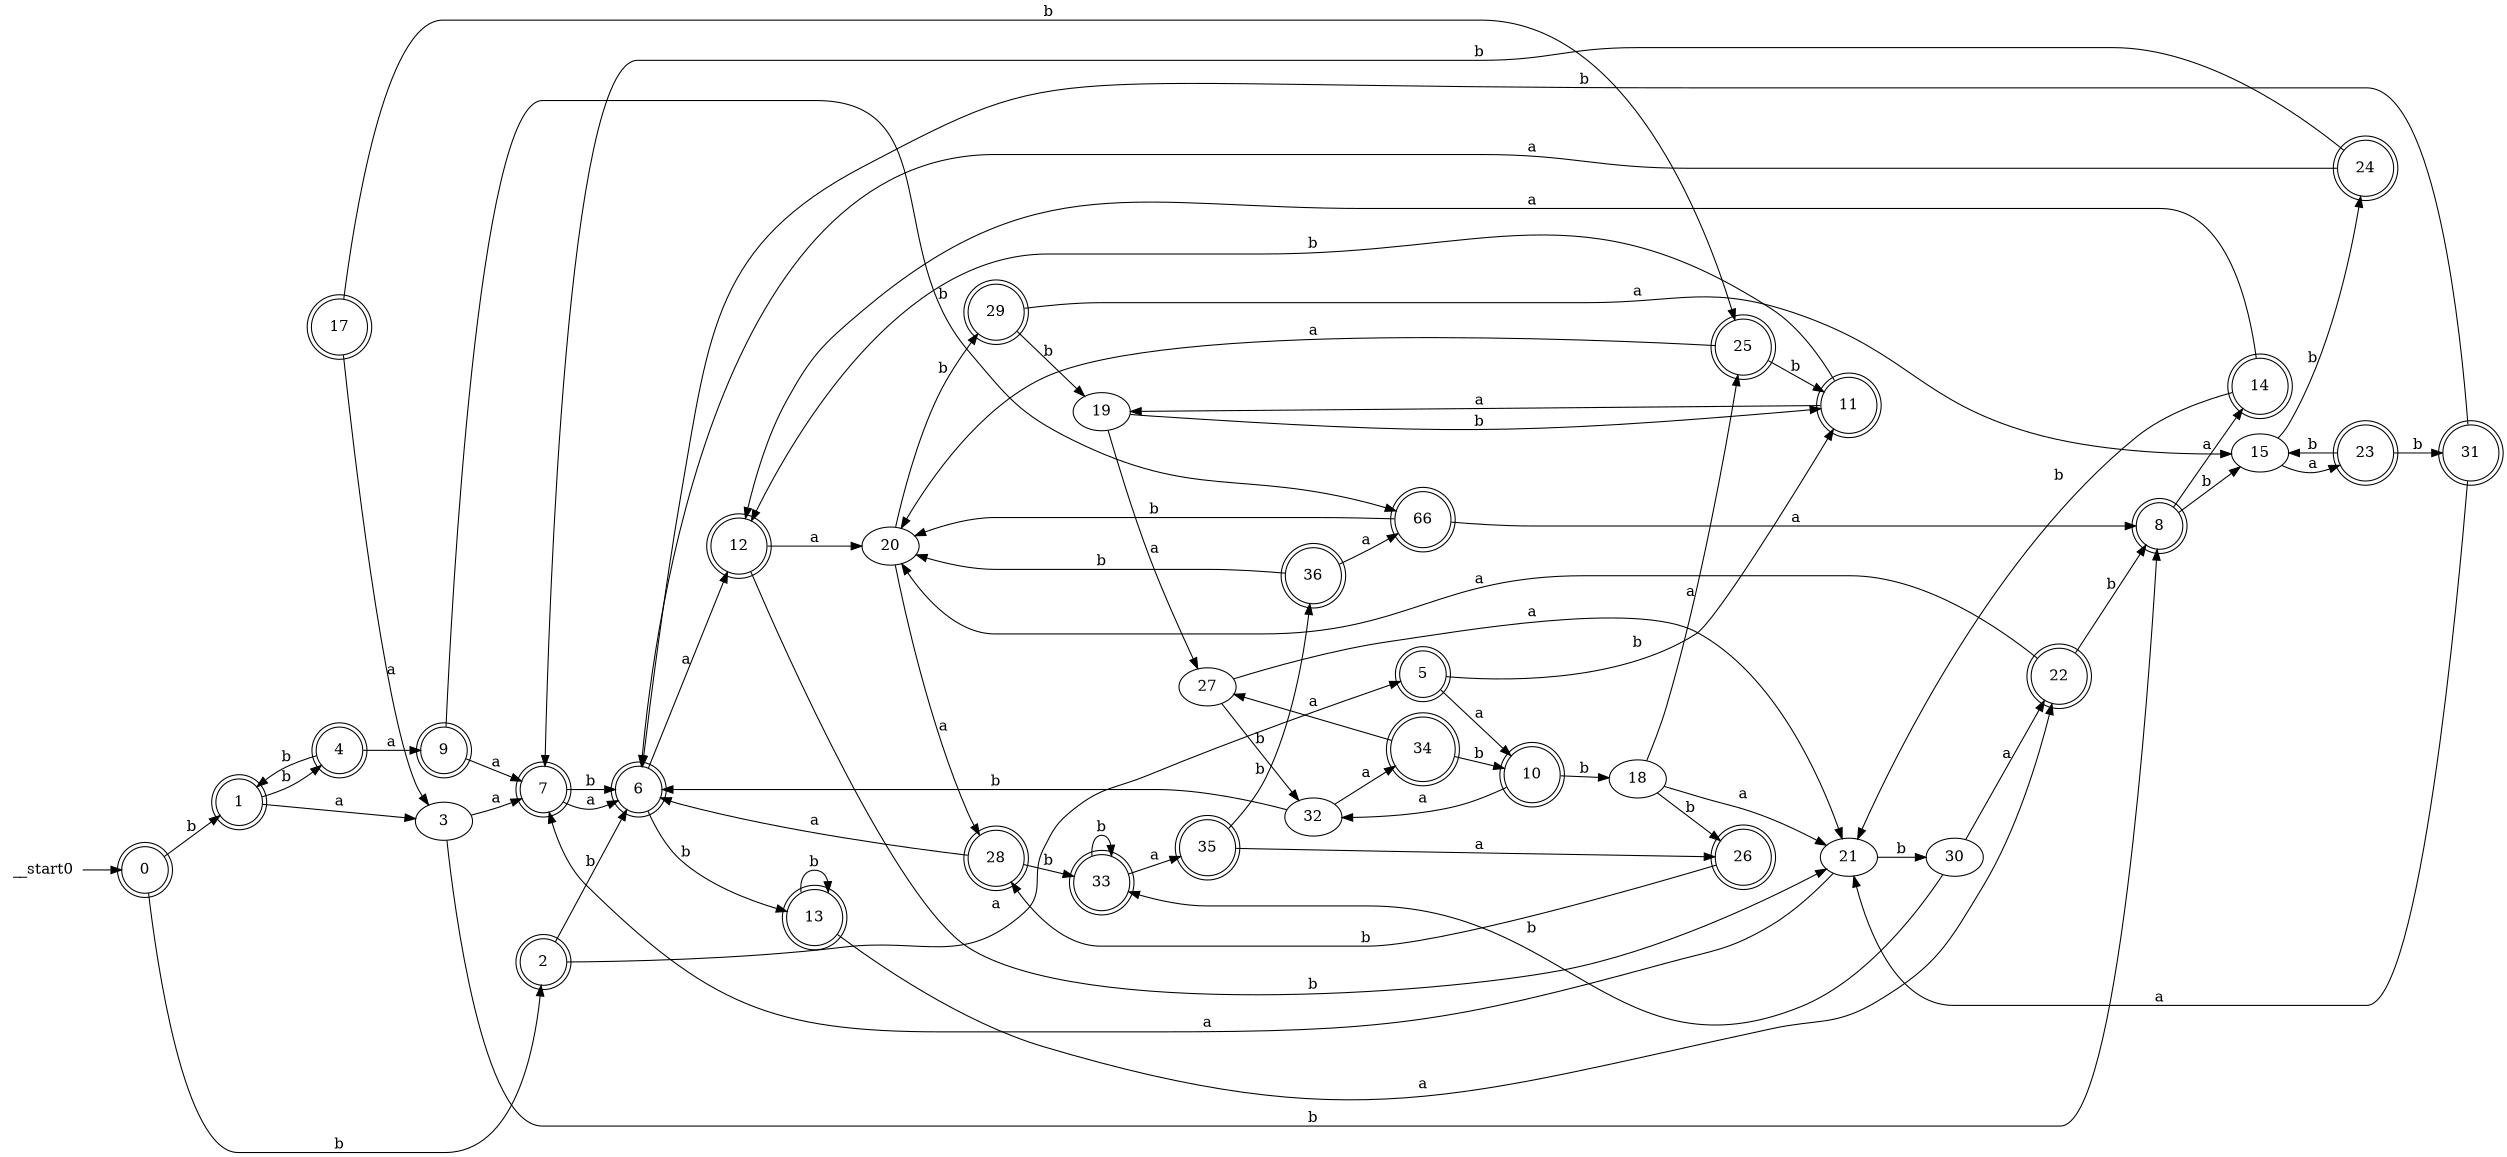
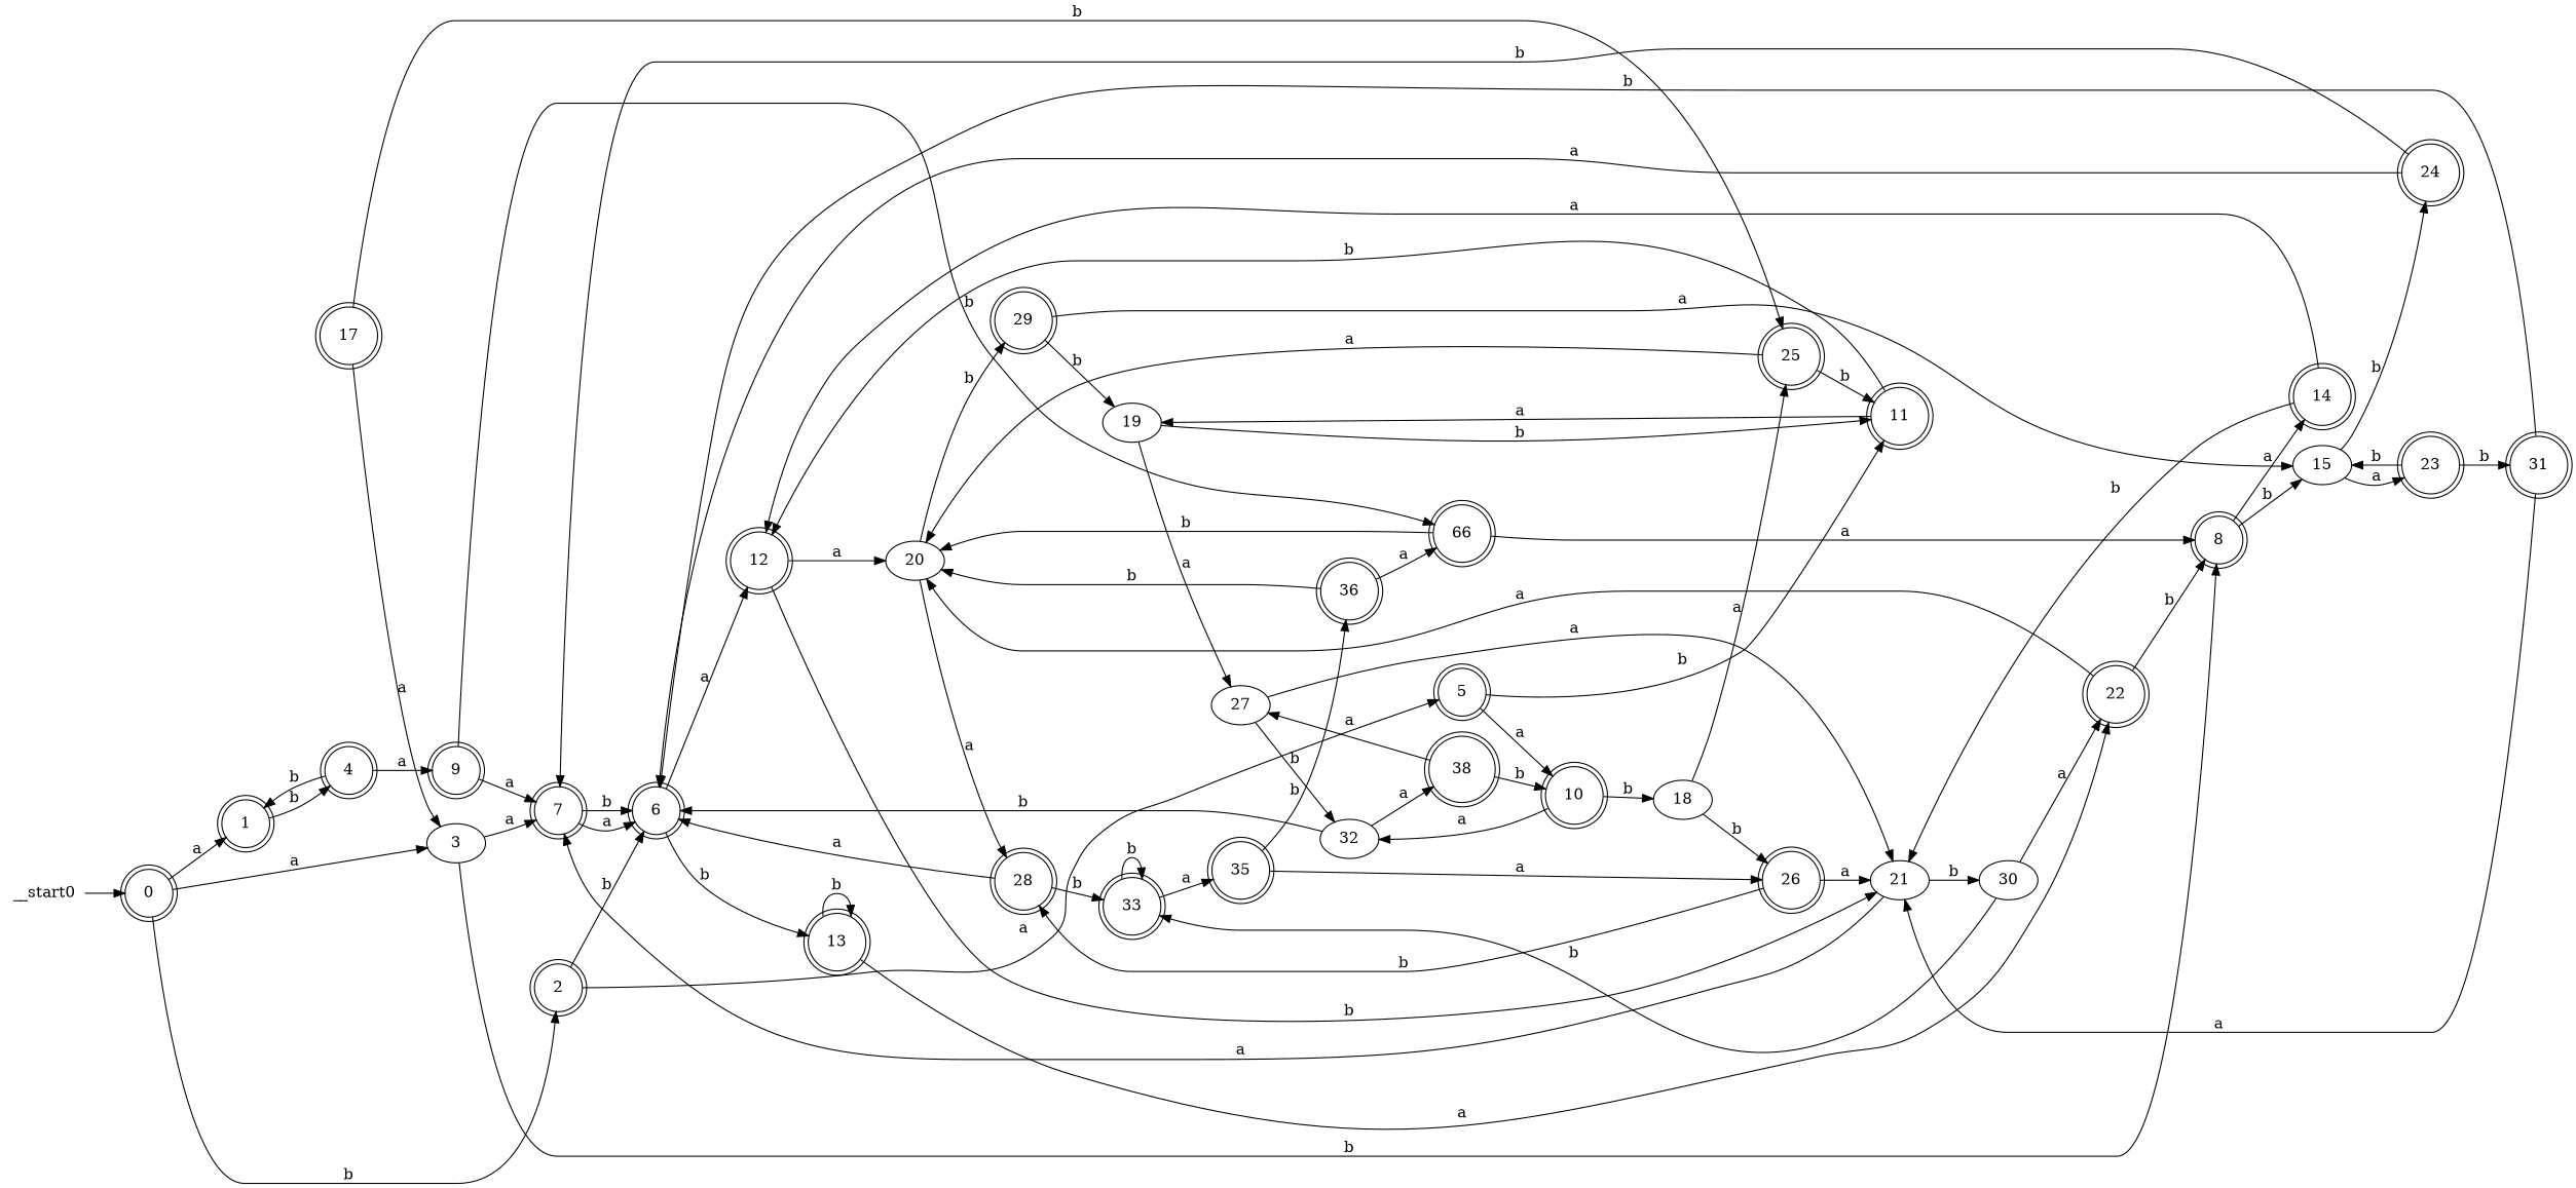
  digraph {
    rankdir=LR
    node [shape=doublecircle]
    __start0 [shape=none]
    0
    1
    2
    3 [shape=""]
    4
    5
    6
    7
    8
    9
    10
    11
    12
    13
    14
    15 [shape=""]
    n18 [label=66]
    18 [shape=""]
    32 [shape=""]
    19 [shape=""]
    20 [shape=""]
    21 [shape=""]
    22
    23
    24
    17
    25
    26
    27 [shape=""]
    28
    29
    30 [shape=""]
    31
    33
-   34
+   34 [label=38]
    35
    36
    __start0 -> 0
-   0 -> 1 [label=b]
+   0 -> 1 [label=a]
    0 -> 2 [label=b]
-   1 -> 3 [label=a]
+   0 -> 3 [label=a]
    1 -> 4 [label=b]
    2 -> 5 [label=a]
    2 -> 6 [label=b]
    3 -> 7 [label=a]
    3 -> 8 [label=b]
    4 -> 1 [label=b]
    4 -> 9 [label=a]
    5 -> 10 [label=a]
    5 -> 11 [label=b]
    6 -> 12 [label=a]
    6 -> 13 [label=b]
    7 -> 6 [label=a]
    7 -> 6 [label=b]
    8 -> 14 [label=a]
    8 -> 15 [label=b]
    9 -> 7 [label=a]
    9 -> n18 [label=b]
    10 -> 18 [label=b]
    10 -> 32 [label=a]
    11 -> 12 [label=b]
    11 -> 19 [label=a]
    12 -> 20 [label=a]
    12 -> 21 [label=b]
    13 -> 13 [label=b]
    13 -> 22 [label=a]
    14 -> 12 [label=a]
    14 -> 21 [label=b]
    15 -> 23 [label=a]
    15 -> 24 [label=b]
    n18 -> 8 [label=a]
    n18 -> 20 [label=b]
    18 -> 25 [label=a]
    18 -> 26 [label=b]
    32 -> 6 [label=b]
    32 -> 34 [label=a]
    19 -> 11 [label=b]
    19 -> 27 [label=a]
    20 -> 28 [label=a]
    20 -> 29 [label=b]
    21 -> 7 [label=a]
    21 -> 30 [label=b]
    22 -> 8 [label=b]
    22 -> 20 [label=a]
    23 -> 15 [label=b]
    23 -> 31 [label=b]
    24 -> 6 [label=a]
    24 -> 7 [label=b]
    17 -> 3 [label=a]
    17 -> 25 [label=b]
    25 -> 11 [label=b]
    25 -> 20 [label=a]
-   18 -> 21 [label=a]
+   26 -> 21 [label=a]
    26 -> 28 [label=b]
    27 -> 32 [label=b]
    27 -> 21 [label=a]
    28 -> 6 [label=a]
    28 -> 33 [label=b]
    29 -> 15 [label=a]
    29 -> 19 [label=b]
    30 -> 22 [label=a]
    30 -> 33 [label=b]
    31 -> 6 [label=b]
    31 -> 21 [label=a]
    33 -> 33 [label=b]
    33 -> 35 [label=a]
    34 -> 10 [label=b]
    34 -> 27 [label=a]
    35 -> 26 [label=a]
    35 -> 36 [label=b]
    36 -> n18 [label=a]
    36 -> 20 [label=b]
  }
